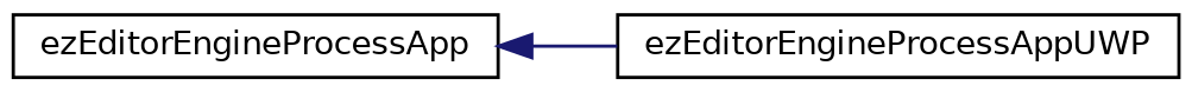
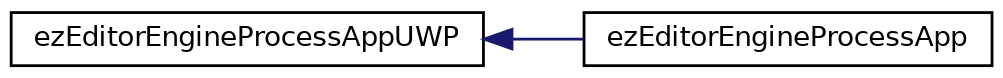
  digraph {
    rankdir=LR
    node [color=black fillcolor=white fontname=Helvetica fontsize=10 shape=record style=filled]
    n1 [height=0.2 label=ezEditorEngineProcessApp width=0.4]
    n2 [height=0.2 label=ezEditorEngineProcessAppUWP width=0.4]
-   n1 -> n2 [color=midnightblue dir=back fontname=Helvetica fontsize=10 labelfontname=Helvetica labelfontsize=10 style=solid]
+   n2 -> n1 [color=midnightblue dir=back fontname=Helvetica fontsize=10 labelfontname=Helvetica labelfontsize=10 style=solid]
  }
